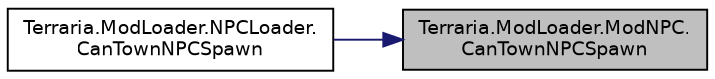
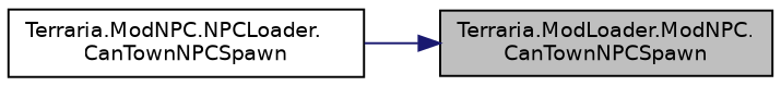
  digraph {
    rankdir=RL
    node [color=black fontname=Helvetica fontsize=10 shape=record style=filled]
    n1 [fillcolor=grey75 fontcolor=black height=0.2 label="Terraria.ModLoader.ModNPC.\lCanTownNPCSpawn" width=0.4]
-   n2 [fillcolor=white height=0.2 label="Terraria.ModLoader.NPCLoader.\lCanTownNPCSpawn" width=0.4]
+   n2 [fillcolor=white height=0.2 label="Terraria.ModNPC.NPCLoader.\lCanTownNPCSpawn" width=0.4]
    n1 -> n2 [color=midnightblue dir=back fontname=Helvetica fontsize=10 labelfontname=Helvetica labelfontsize=10 style=solid]
  }
